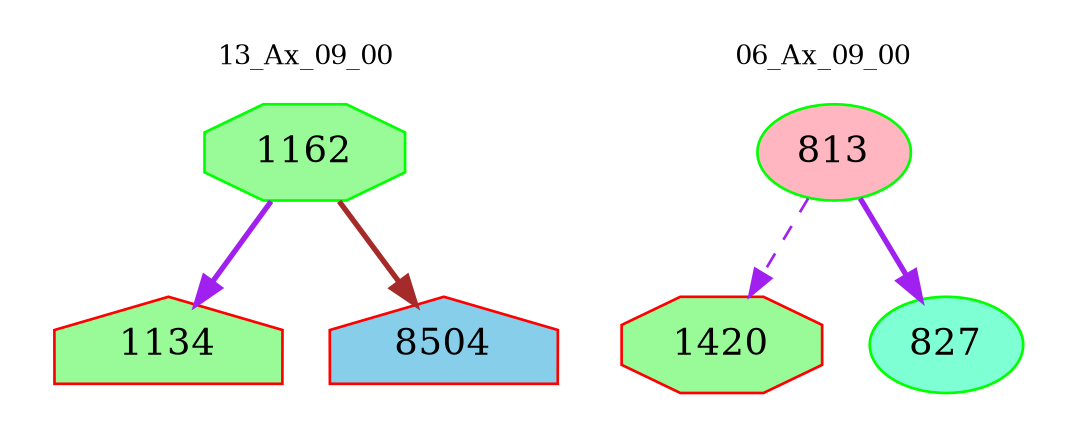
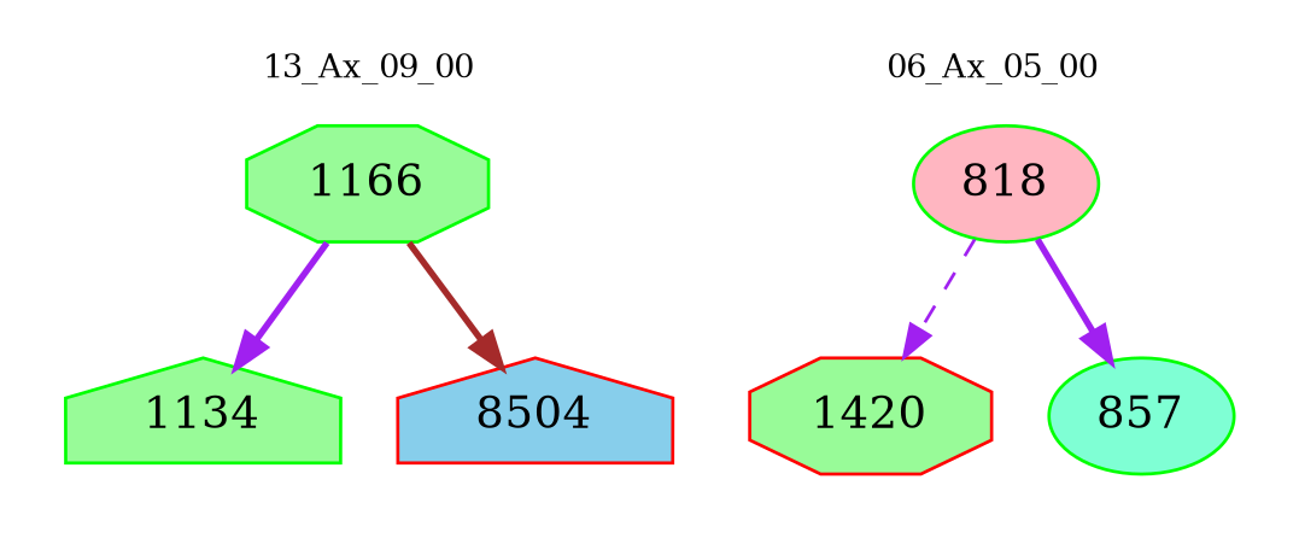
  digraph {
    node [color=green fillcolor=palegreen shape=octagon style=filled]
    edge [color=purple style=bold]
-   n1 [label=1162]
-   n2 [color=red label=1134 shape=house]
+   n1 [label=1166]
+   n2 [label=1134 shape=house]
    n3 [color=red fillcolor=skyblue label=8504 shape=house]
-   n4 [fillcolor=lightpink label=813 shape=ellipse]
+   n4 [fillcolor=lightpink label=818 shape=ellipse]
    n5 [color=red label=1420]
-   n6 [fillcolor=aquamarine label=827 shape=ellipse]
+   n6 [fillcolor=aquamarine label=857 shape=ellipse]
    subgraph cluster_1 {
      color=white
      fontsize=10
      label="13_Ax_09_00"
      n1
      n2
      n3
    }
    subgraph cluster_2 {
      color=white
      fontsize=10
-     label="06_Ax_09_00"
+     label="06_Ax_05_00"
      n4
      n5
      n6
    }
    n1 -> n2
    n1 -> n3 [color=brown]
    n4 -> n5 [style=dashed]
    n4 -> n6
  }
